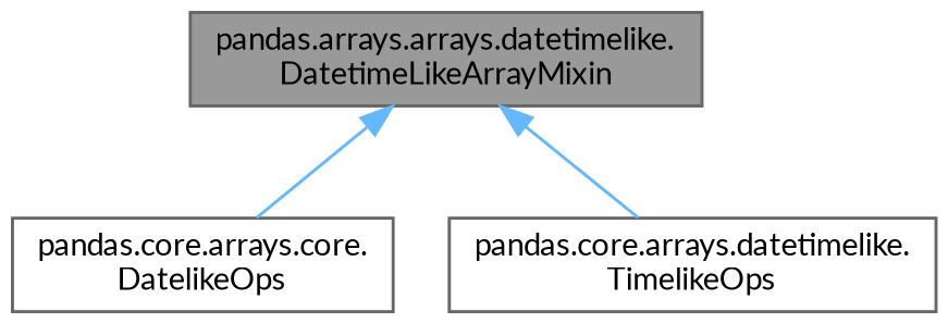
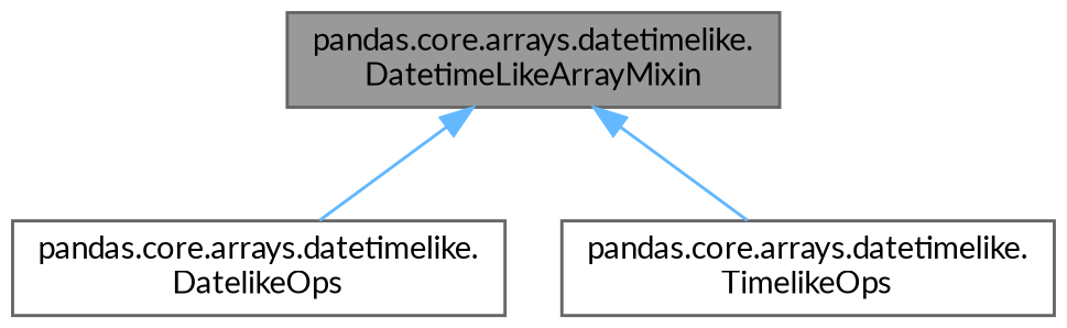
  digraph {
    fontname=Lato
    rankdir=TB
    node [color=gray40 fillcolor=white fontname=Lato fontsize=10 shape=box style=filled]
    edge [color=steelblue1 dir=back fontname=Lato fontsize=10 labelfontname=Helvetica labelfontsize=10 style=solid]
-   n1 [fillcolor=grey60 fontcolor=black height=0.2 label="pandas.arrays.arrays.datetimelike.\lDatetimeLikeArrayMixin" width=0.4]
-   n2 [height=0.2 label="pandas.core.arrays.core.\lDatelikeOps" width=0.4]
+   n1 [fillcolor=grey60 fontcolor=black height=0.2 label="pandas.core.arrays.datetimelike.\lDatetimeLikeArrayMixin" width=0.4]
+   n2 [height=0.2 label="pandas.core.arrays.datetimelike.\lDatelikeOps" width=0.4]
    n3 [height=0.2 label="pandas.core.arrays.datetimelike.\lTimelikeOps" width=0.4]
    n1 -> n2
    n1 -> n3
  }
